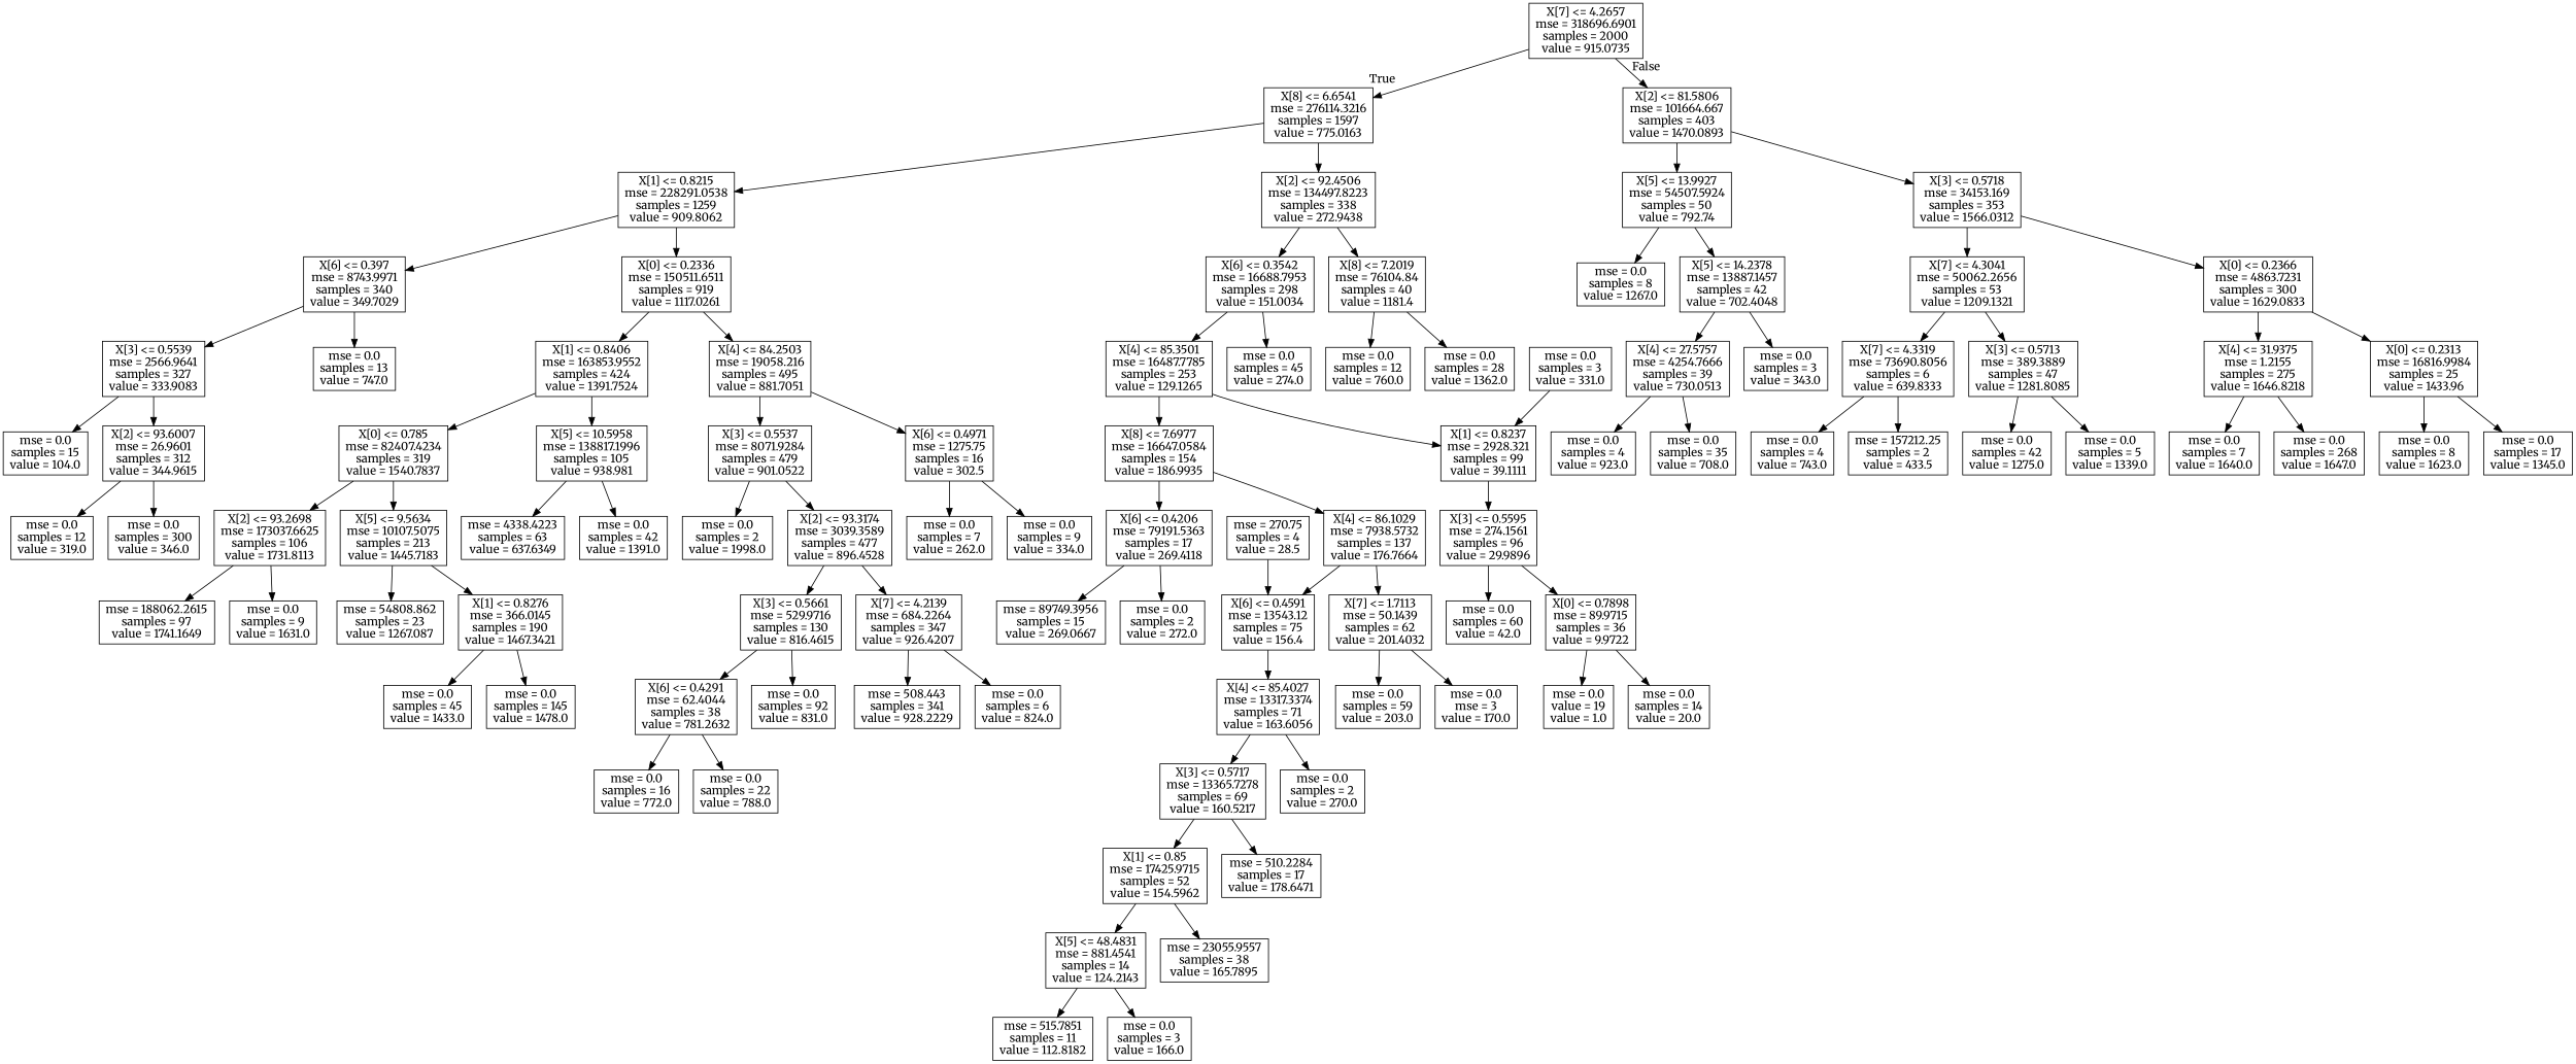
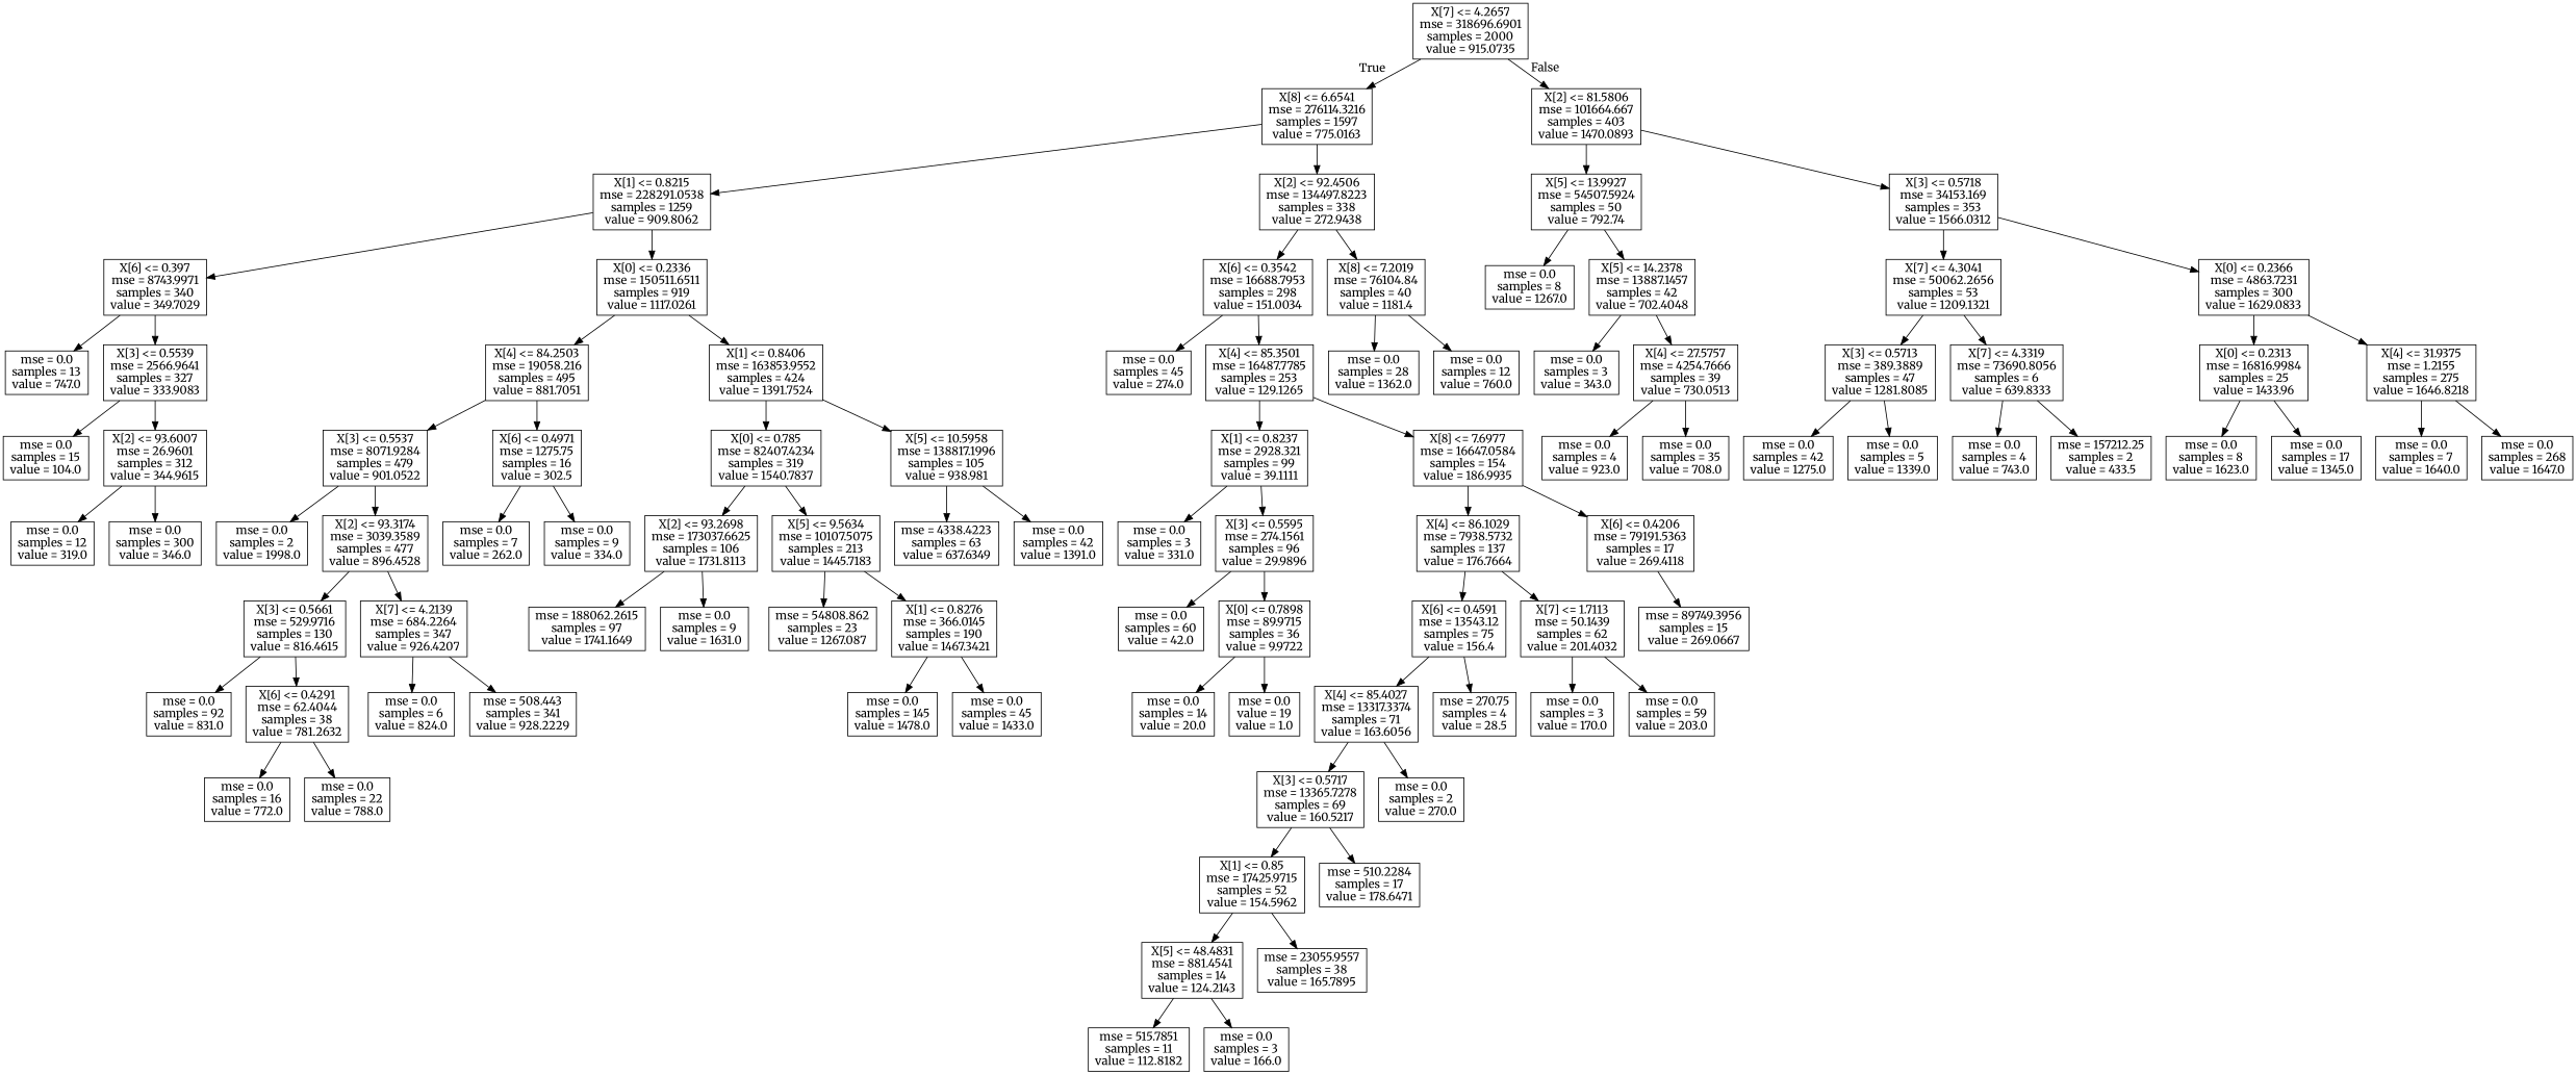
  digraph {
    fontname=Merriweather
    node [fontname=Merriweather shape=box]
    edge [fontname=Merriweather]
    n1 [label="X[7] <= 4.2657\nmse = 318696.6901\nsamples = 2000\nvalue = 915.0735"]
    n2 [label="X[8] <= 6.6541\nmse = 276114.3216\nsamples = 1597\nvalue = 775.0163"]
    n3 [label="X[2] <= 81.5806\nmse = 101664.667\nsamples = 403\nvalue = 1470.0893"]
    n4 [label="X[1] <= 0.8215\nmse = 228291.0538\nsamples = 1259\nvalue = 909.8062"]
    n5 [label="X[2] <= 92.4506\nmse = 134497.8223\nsamples = 338\nvalue = 272.9438"]
    n6 [label="X[5] <= 13.9927\nmse = 54507.5924\nsamples = 50\nvalue = 792.74"]
    n7 [label="X[3] <= 0.5718\nmse = 34153.169\nsamples = 353\nvalue = 1566.0312"]
    n8 [label="X[6] <= 0.397\nmse = 8743.9971\nsamples = 340\nvalue = 349.7029"]
    n9 [label="X[0] <= 0.2336\nmse = 150511.6511\nsamples = 919\nvalue = 1117.0261"]
    n10 [label="X[6] <= 0.3542\nmse = 16688.7953\nsamples = 298\nvalue = 151.0034"]
    n11 [label="X[8] <= 7.2019\nmse = 76104.84\nsamples = 40\nvalue = 1181.4"]
    n12 [label="mse = 0.0\nsamples = 13\nvalue = 747.0"]
    n13 [label="X[3] <= 0.5539\nmse = 2566.9641\nsamples = 327\nvalue = 333.9083"]
    n14 [label="X[4] <= 84.2503\nmse = 19058.216\nsamples = 495\nvalue = 881.7051"]
    n15 [label="X[1] <= 0.8406\nmse = 163853.9552\nsamples = 424\nvalue = 1391.7524"]
    n16 [label="mse = 0.0\nsamples = 15\nvalue = 104.0"]
    n17 [label="X[2] <= 93.6007\nmse = 26.9601\nsamples = 312\nvalue = 344.9615"]
    n18 [label="mse = 0.0\nsamples = 12\nvalue = 319.0"]
    n19 [label="mse = 0.0\nsamples = 300\nvalue = 346.0"]
    n20 [label="X[3] <= 0.5537\nmse = 8071.9284\nsamples = 479\nvalue = 901.0522"]
    n21 [label="X[6] <= 0.4971\nmse = 1275.75\nsamples = 16\nvalue = 302.5"]
    n22 [label="X[0] <= 0.785\nmse = 82407.4234\nsamples = 319\nvalue = 1540.7837"]
    n23 [label="X[5] <= 10.5958\nmse = 138817.1996\nsamples = 105\nvalue = 938.981"]
    n24 [label="mse = 0.0\nsamples = 2\nvalue = 1998.0"]
    n25 [label="X[2] <= 93.3174\nmse = 3039.3589\nsamples = 477\nvalue = 896.4528"]
    n26 [label="mse = 0.0\nsamples = 7\nvalue = 262.0"]
    n27 [label="mse = 0.0\nsamples = 9\nvalue = 334.0"]
    n28 [label="X[3] <= 0.5661\nmse = 529.9716\nsamples = 130\nvalue = 816.4615"]
    n29 [label="X[7] <= 4.2139\nmse = 684.2264\nsamples = 347\nvalue = 926.4207"]
    n30 [label="mse = 0.0\nsamples = 92\nvalue = 831.0"]
    n31 [label="X[6] <= 0.4291\nmse = 62.4044\nsamples = 38\nvalue = 781.2632"]
    n32 [label="mse = 0.0\nsamples = 6\nvalue = 824.0"]
    n33 [label="mse = 508.443\nsamples = 341\nvalue = 928.2229"]
    n34 [label="mse = 0.0\nsamples = 16\nvalue = 772.0"]
    n35 [label="mse = 0.0\nsamples = 22\nvalue = 788.0"]
    n36 [label="X[2] <= 93.2698\nmse = 173037.6625\nsamples = 106\nvalue = 1731.8113"]
    n37 [label="X[5] <= 9.5634\nmse = 10107.5075\nsamples = 213\nvalue = 1445.7183"]
    n38 [label="mse = 4338.4223\nsamples = 63\nvalue = 637.6349"]
    n39 [label="mse = 0.0\nsamples = 42\nvalue = 1391.0"]
    n40 [label="mse = 188062.2615\nsamples = 97\nvalue = 1741.1649"]
    n41 [label="mse = 0.0\nsamples = 9\nvalue = 1631.0"]
    n42 [label="mse = 54808.862\nsamples = 23\nvalue = 1267.087"]
    n43 [label="X[1] <= 0.8276\nmse = 366.0145\nsamples = 190\nvalue = 1467.3421"]
    n44 [label="mse = 0.0\nsamples = 145\nvalue = 1478.0"]
    n45 [label="mse = 0.0\nsamples = 45\nvalue = 1433.0"]
    n46 [label="mse = 0.0\nsamples = 45\nvalue = 274.0"]
    n47 [label="X[4] <= 85.3501\nmse = 16487.7785\nsamples = 253\nvalue = 129.1265"]
    n48 [label="mse = 0.0\nsamples = 28\nvalue = 1362.0"]
    n49 [label="mse = 0.0\nsamples = 12\nvalue = 760.0"]
    n50 [label="X[1] <= 0.8237\nmse = 2928.321\nsamples = 99\nvalue = 39.1111"]
    n51 [label="X[8] <= 7.6977\nmse = 16647.0584\nsamples = 154\nvalue = 186.9935"]
    n52 [label="mse = 0.0\nsamples = 3\nvalue = 331.0"]
    n53 [label="X[3] <= 0.5595\nmse = 274.1561\nsamples = 96\nvalue = 29.9896"]
    n54 [label="X[4] <= 86.1029\nmse = 7938.5732\nsamples = 137\nvalue = 176.7664"]
    n55 [label="X[6] <= 0.4206\nmse = 79191.5363\nsamples = 17\nvalue = 269.4118"]
    n56 [label="mse = 0.0\nsamples = 60\nvalue = 42.0"]
    n57 [label="X[0] <= 0.7898\nmse = 89.9715\nsamples = 36\nvalue = 9.9722"]
    n58 [label="mse = 0.0\nsamples = 14\nvalue = 20.0"]
    n59 [label="mse = 0.0\nvalue = 19\nvalue = 1.0"]
    n60 [label="X[6] <= 0.4591\nmse = 13543.12\nsamples = 75\nvalue = 156.4"]
    n61 [label="X[7] <= 1.7113\nmse = 50.1439\nsamples = 62\nvalue = 201.4032"]
    n62 [label="mse = 89749.3956\nsamples = 15\nvalue = 269.0667"]
-   n63 [label="mse = 0.0\nsamples = 2\nvalue = 272.0"]
    n64 [label="X[4] <= 85.4027\nmse = 13317.3374\nsamples = 71\nvalue = 163.6056"]
    n65 [label="mse = 270.75\nsamples = 4\nvalue = 28.5"]
-   n66 [label="mse = 0.0\nmse = 3\nvalue = 170.0"]
+   n66 [label="mse = 0.0\nsamples = 3\nvalue = 170.0"]
    n67 [label="mse = 0.0\nsamples = 59\nvalue = 203.0"]
    n68 [label="X[3] <= 0.5717\nmse = 13365.7278\nsamples = 69\nvalue = 160.5217"]
    n69 [label="mse = 0.0\nsamples = 2\nvalue = 270.0"]
    n70 [label="X[1] <= 0.85\nmse = 17425.9715\nsamples = 52\nvalue = 154.5962"]
    n71 [label="mse = 510.2284\nsamples = 17\nvalue = 178.6471"]
    n72 [label="X[5] <= 48.4831\nmse = 881.4541\nsamples = 14\nvalue = 124.2143"]
    n73 [label="mse = 23055.9557\nsamples = 38\nvalue = 165.7895"]
    n74 [label="mse = 515.7851\nsamples = 11\nvalue = 112.8182"]
    n75 [label="mse = 0.0\nsamples = 3\nvalue = 166.0"]
    n76 [label="mse = 0.0\nsamples = 8\nvalue = 1267.0"]
    n77 [label="X[5] <= 14.2378\nmse = 13887.1457\nsamples = 42\nvalue = 702.4048"]
    n78 [label="X[7] <= 4.3041\nmse = 50062.2656\nsamples = 53\nvalue = 1209.1321"]
    n79 [label="X[0] <= 0.2366\nmse = 4863.7231\nsamples = 300\nvalue = 1629.0833"]
    n80 [label="mse = 0.0\nsamples = 3\nvalue = 343.0"]
    n81 [label="X[4] <= 27.5757\nmse = 4254.7666\nsamples = 39\nvalue = 730.0513"]
    n82 [label="mse = 0.0\nsamples = 4\nvalue = 923.0"]
    n83 [label="mse = 0.0\nsamples = 35\nvalue = 708.0"]
    n84 [label="X[3] <= 0.5713\nmse = 389.3889\nsamples = 47\nvalue = 1281.8085"]
    n85 [label="X[7] <= 4.3319\nmse = 73690.8056\nsamples = 6\nvalue = 639.8333"]
    n86 [label="X[0] <= 0.2313\nmse = 16816.9984\nsamples = 25\nvalue = 1433.96"]
    n87 [label="X[4] <= 31.9375\nmse = 1.2155\nsamples = 275\nvalue = 1646.8218"]
    n88 [label="mse = 0.0\nsamples = 42\nvalue = 1275.0"]
    n89 [label="mse = 0.0\nsamples = 5\nvalue = 1339.0"]
    n90 [label="mse = 0.0\nsamples = 4\nvalue = 743.0"]
    n91 [label="mse = 157212.25\nsamples = 2\nvalue = 433.5"]
    n92 [label="mse = 0.0\nsamples = 8\nvalue = 1623.0"]
    n93 [label="mse = 0.0\nsamples = 17\nvalue = 1345.0"]
    n94 [label="mse = 0.0\nsamples = 7\nvalue = 1640.0"]
    n95 [label="mse = 0.0\nsamples = 268\nvalue = 1647.0"]
    n1 -> n2 [headlabel=True labelangle=45 labeldistance=2.5]
    n1 -> n3 [headlabel=False labelangle=-45 labeldistance=2.5]
    n2 -> n4
    n2 -> n5
    n3 -> n6
    n3 -> n7
    n4 -> n8
    n4 -> n9
    n5 -> n10
    n5 -> n11
    n6 -> n76
    n6 -> n77
    n7 -> n78
    n7 -> n79
    n8 -> n12
    n8 -> n13
    n9 -> n14
    n9 -> n15
    n10 -> n46
    n10 -> n47
    n11 -> n48
    n11 -> n49
    n13 -> n16
    n13 -> n17
    n14 -> n20
    n14 -> n21
    n15 -> n22
    n15 -> n23
    n17 -> n18
    n17 -> n19
    n20 -> n24
    n20 -> n25
    n21 -> n26
    n21 -> n27
    n22 -> n36
    n22 -> n37
    n23 -> n38
    n23 -> n39
    n25 -> n28
    n25 -> n29
    n28 -> n30
    n28 -> n31
    n29 -> n32
    n29 -> n33
    n31 -> n34
    n31 -> n35
    n36 -> n40
    n36 -> n41
    n37 -> n42
    n37 -> n43
    n43 -> n44
    n43 -> n45
    n47 -> n50
    n47 -> n51
-   n52 -> n50
+   n50 -> n52
    n50 -> n53
    n51 -> n54
    n51 -> n55
    n53 -> n56
    n53 -> n57
    n54 -> n60
    n54 -> n61
    n55 -> n62
-   n55 -> n63
    n57 -> n58
    n57 -> n59
    n60 -> n64
-   n65 -> n60
+   n60 -> n65
    n61 -> n66
    n61 -> n67
    n64 -> n68
    n64 -> n69
    n68 -> n70
    n68 -> n71
    n70 -> n72
    n70 -> n73
    n72 -> n74
    n72 -> n75
    n77 -> n80
    n77 -> n81
    n78 -> n84
    n78 -> n85
    n79 -> n86
    n79 -> n87
    n81 -> n82
    n81 -> n83
    n84 -> n88
    n84 -> n89
    n85 -> n90
    n85 -> n91
    n86 -> n92
    n86 -> n93
    n87 -> n94
    n87 -> n95
  }
